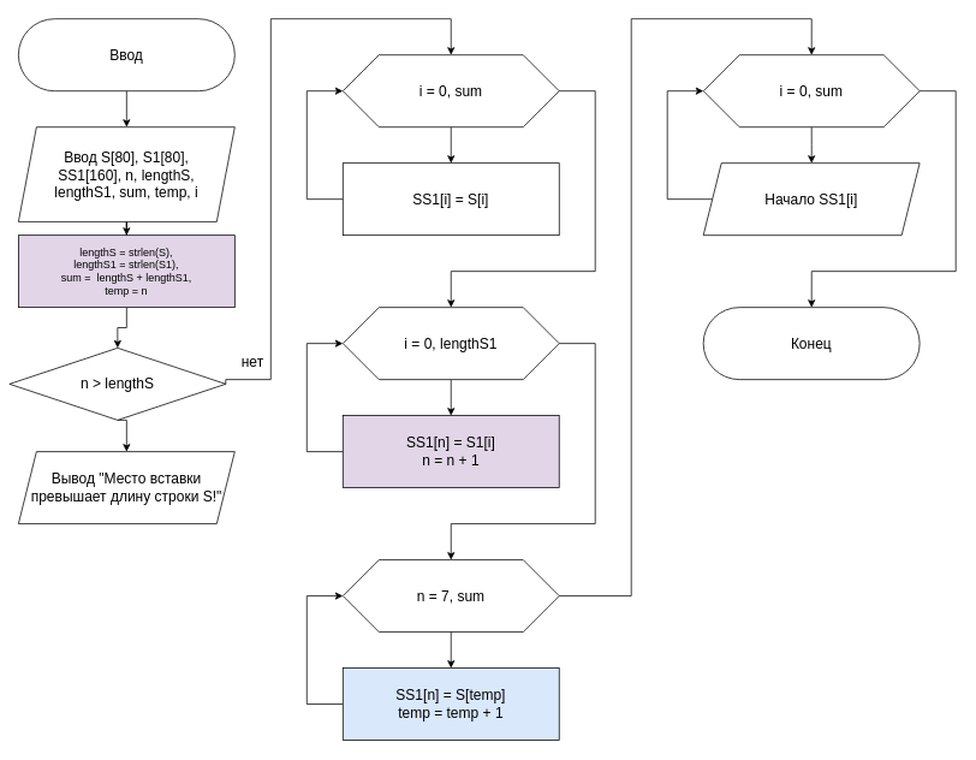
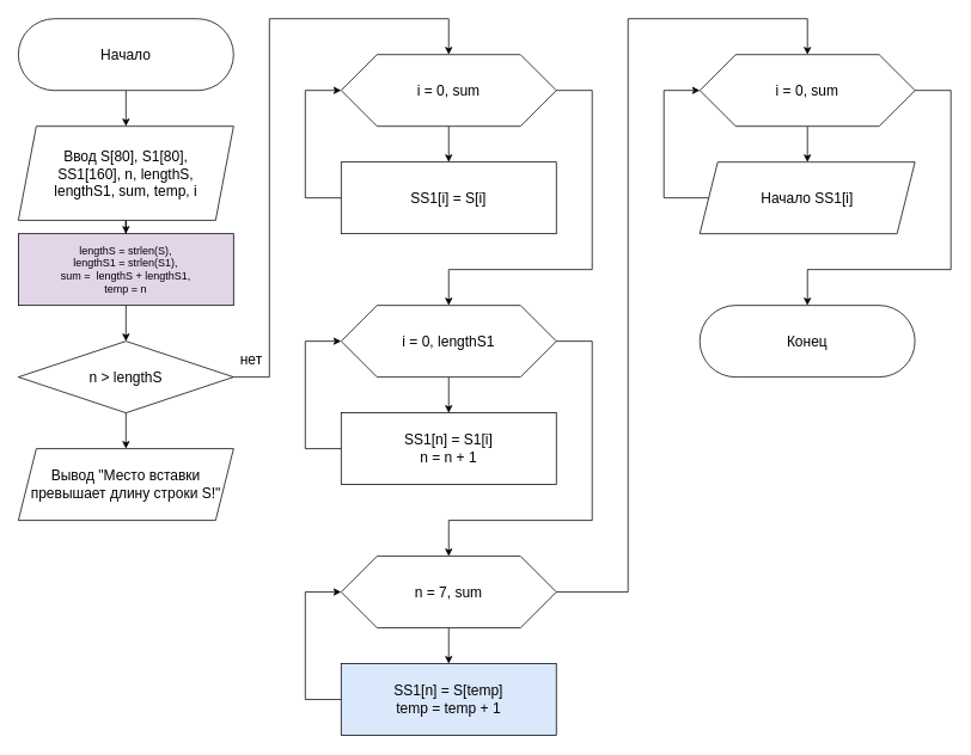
  <mxCell id="0" />
  <mxCell id="1" parent="0" />
  <mxCell id="2" style="edgeStyle=orthogonalEdgeStyle;rounded=0;orthogonalLoop=1;jettySize=auto;html=1;exitX=0.5;exitY=1;exitDx=0;exitDy=0;entryX=0.5;entryY=0;entryDx=0;entryDy=0;fontSize=16;" edge="1" parent="1" source="3" target="5"><mxGeometry relative="1" as="geometry" /></mxCell>
- <mxCell id="3" value="Ввод" style="rounded=1;whiteSpace=wrap;html=1;arcSize=50;fontSize=16;" vertex="1" parent="1"><mxGeometry x="20" y="20" width="240" height="80" as="geometry" /></mxCell>
+ <mxCell id="3" value="Начало" style="rounded=1;whiteSpace=wrap;html=1;arcSize=50;fontSize=16;" vertex="1" parent="1"><mxGeometry x="20" y="20" width="240" height="80" as="geometry" /></mxCell>
  <mxCell id="4" style="edgeStyle=orthogonalEdgeStyle;rounded=0;orthogonalLoop=1;jettySize=auto;html=1;exitX=0.5;exitY=1;exitDx=0;exitDy=0;" edge="1" parent="1" source="5" target="7"><mxGeometry relative="1" as="geometry" /></mxCell>
  <mxCell id="5" value="Ввод S[80], S1[80],&lt;br&gt;SS1[160], n, lengthS,&lt;br&gt;lengthS1, sum, temp, i" style="shape=parallelogram;perimeter=parallelogramPerimeter;whiteSpace=wrap;html=1;fixedSize=1;fontSize=16;" vertex="1" parent="1"><mxGeometry x="20" y="140" width="240" height="105" as="geometry" /></mxCell>
  <mxCell id="6" style="edgeStyle=orthogonalEdgeStyle;rounded=0;orthogonalLoop=1;jettySize=auto;html=1;exitX=0.5;exitY=1;exitDx=0;exitDy=0;entryX=0.5;entryY=0;entryDx=0;entryDy=0;" edge="1" parent="1" source="7" target="10"><mxGeometry relative="1" as="geometry" /></mxCell>
  <mxCell id="7" value="lengthS = strlen(S),&lt;br&gt;lengthS1 = strlen(S1),&lt;br&gt;sum =&amp;nbsp; lengthS + lengthS1,&lt;br&gt;temp = n" style="rounded=0;whiteSpace=wrap;html=1;fillColor=#e1d5e7;" vertex="1" parent="1"><mxGeometry x="20" y="260" width="240" height="80" as="geometry" /></mxCell>
  <mxCell id="8" style="edgeStyle=orthogonalEdgeStyle;rounded=0;orthogonalLoop=1;jettySize=auto;html=1;exitX=0.5;exitY=1;exitDx=0;exitDy=0;entryX=0.5;entryY=0;entryDx=0;entryDy=0;fontSize=16;" edge="1" parent="1" source="10" target="11"><mxGeometry relative="1" as="geometry" /></mxCell>
  <mxCell id="9" value="" style="edgeStyle=orthogonalEdgeStyle;rounded=0;orthogonalLoop=1;jettySize=auto;html=1;entryX=0.5;entryY=0;entryDx=0;entryDy=0;exitX=1;exitY=0.5;exitDx=0;exitDy=0;" edge="1" parent="1" source="10" target="14"><mxGeometry relative="1" as="geometry"><mxPoint x="400" y="420" as="targetPoint" /><Array as="points"><mxPoint x="300" y="420" /><mxPoint x="300" y="20" /><mxPoint x="500" y="20" /></Array></mxGeometry></mxCell>
- <mxCell id="10" value="n &amp;gt; lengthS" style="rhombus;whiteSpace=wrap;html=1;fontSize=16;" vertex="1" parent="1"><mxGeometry x="10" y="385" width="240" height="80" as="geometry" /></mxCell>
+ <mxCell id="10" value="n &amp;gt; lengthS" style="rhombus;whiteSpace=wrap;html=1;fontSize=16;" vertex="1" parent="1"><mxGeometry x="20" y="380" width="240" height="80" as="geometry" /></mxCell>
  <mxCell id="11" value="Вывод&amp;nbsp;&quot;Место вставки&lt;br style=&quot;font-size: 16px;&quot;&gt;превышает длину строки S!&quot;" style="shape=parallelogram;perimeter=parallelogramPerimeter;whiteSpace=wrap;html=1;fixedSize=1;fontSize=16;" vertex="1" parent="1"><mxGeometry x="20" y="500" width="240" height="80" as="geometry" /></mxCell>
  <mxCell id="12" style="edgeStyle=orthogonalEdgeStyle;rounded=0;orthogonalLoop=1;jettySize=auto;html=1;exitX=0.5;exitY=1;exitDx=0;exitDy=0;entryX=0.5;entryY=0;entryDx=0;entryDy=0;fontSize=16;" edge="1" parent="1" source="14" target="16"><mxGeometry relative="1" as="geometry" /></mxCell>
  <mxCell id="13" style="edgeStyle=orthogonalEdgeStyle;rounded=0;orthogonalLoop=1;jettySize=auto;html=1;exitX=1;exitY=0.5;exitDx=0;exitDy=0;fontSize=16;" edge="1" parent="1" source="14"><mxGeometry relative="1" as="geometry"><mxPoint x="500" y="340" as="targetPoint" /><Array as="points"><mxPoint x="660" y="100" /><mxPoint x="660" y="300" /><mxPoint x="500" y="300" /></Array></mxGeometry></mxCell>
  <mxCell id="14" value="i = 0, sum" style="shape=hexagon;perimeter=hexagonPerimeter2;whiteSpace=wrap;html=1;fixedSize=1;size=40;fontSize=16;" vertex="1" parent="1"><mxGeometry x="380" y="60" width="240" height="80" as="geometry" /></mxCell>
  <mxCell id="15" style="edgeStyle=orthogonalEdgeStyle;rounded=0;orthogonalLoop=1;jettySize=auto;html=1;exitX=0;exitY=0.5;exitDx=0;exitDy=0;entryX=0;entryY=0.5;entryDx=0;entryDy=0;" edge="1" parent="1" source="16" target="14"><mxGeometry relative="1" as="geometry"><Array as="points"><mxPoint x="340" y="220" /><mxPoint x="340" y="100" /></Array></mxGeometry></mxCell>
  <mxCell id="16" value="SS1[i] = S[i]" style="rounded=0;whiteSpace=wrap;html=1;fontSize=16;" vertex="1" parent="1"><mxGeometry x="380" y="180" width="240" height="80" as="geometry" /></mxCell>
  <mxCell id="17" style="edgeStyle=orthogonalEdgeStyle;rounded=0;orthogonalLoop=1;jettySize=auto;html=1;exitX=0.5;exitY=1;exitDx=0;exitDy=0;entryX=0.5;entryY=0;entryDx=0;entryDy=0;fontSize=16;" edge="1" parent="1" source="18" target="21"><mxGeometry relative="1" as="geometry" /></mxCell>
  <mxCell id="18" value="i = 0, lengthS1" style="shape=hexagon;perimeter=hexagonPerimeter2;whiteSpace=wrap;html=1;fixedSize=1;size=40;fontSize=16;" vertex="1" parent="1"><mxGeometry x="380" y="340" width="240" height="80" as="geometry" /></mxCell>
  <mxCell id="19" style="edgeStyle=orthogonalEdgeStyle;rounded=0;orthogonalLoop=1;jettySize=auto;html=1;exitX=0;exitY=0.5;exitDx=0;exitDy=0;entryX=0;entryY=0.5;entryDx=0;entryDy=0;" edge="1" parent="1" source="21" target="18"><mxGeometry relative="1" as="geometry"><Array as="points"><mxPoint x="340" y="500" /><mxPoint x="340" y="380" /></Array></mxGeometry></mxCell>
  <mxCell id="20" style="edgeStyle=orthogonalEdgeStyle;rounded=0;orthogonalLoop=1;jettySize=auto;html=1;exitX=1;exitY=0.5;exitDx=0;exitDy=0;fontSize=16;" edge="1" parent="1" source="18"><mxGeometry relative="1" as="geometry"><mxPoint x="500" y="620" as="targetPoint" /><Array as="points"><mxPoint x="660" y="380" /><mxPoint x="660" y="580" /><mxPoint x="500" y="580" /></Array></mxGeometry></mxCell>
- <mxCell id="21" value="SS1[n] = S1[i]&lt;br style=&quot;font-size: 16px;&quot;&gt;n = n + 1" style="rounded=0;whiteSpace=wrap;html=1;fontSize=16;fillColor=#e1d5e7;" vertex="1" parent="1"><mxGeometry x="380" y="460" width="240" height="80" as="geometry" /></mxCell>
+ <mxCell id="21" value="SS1[n] = S1[i]&lt;br style=&quot;font-size: 16px;&quot;&gt;n = n + 1" style="rounded=0;whiteSpace=wrap;html=1;fontSize=16;" vertex="1" parent="1"><mxGeometry x="380" y="460" width="240" height="80" as="geometry" /></mxCell>
  <mxCell id="22" style="edgeStyle=orthogonalEdgeStyle;rounded=0;orthogonalLoop=1;jettySize=auto;html=1;exitX=0.5;exitY=1;exitDx=0;exitDy=0;entryX=0.5;entryY=0;entryDx=0;entryDy=0;fontSize=16;" edge="1" parent="1" source="24" target="26"><mxGeometry relative="1" as="geometry" /></mxCell>
  <mxCell id="23" style="edgeStyle=orthogonalEdgeStyle;rounded=0;orthogonalLoop=1;jettySize=auto;html=1;exitX=1;exitY=0.5;exitDx=0;exitDy=0;entryX=0.5;entryY=0;entryDx=0;entryDy=0;" edge="1" parent="1" source="24" target="28"><mxGeometry relative="1" as="geometry"><Array as="points"><mxPoint x="700" y="660" /><mxPoint x="700" y="20" /><mxPoint x="900" y="20" /></Array></mxGeometry></mxCell>
  <mxCell id="24" value="n = 7, sum" style="shape=hexagon;perimeter=hexagonPerimeter2;whiteSpace=wrap;html=1;fixedSize=1;size=40;fontSize=16;" vertex="1" parent="1"><mxGeometry x="380" y="620" width="240" height="80" as="geometry" /></mxCell>
  <mxCell id="25" style="edgeStyle=orthogonalEdgeStyle;rounded=0;orthogonalLoop=1;jettySize=auto;html=1;exitX=0;exitY=0.5;exitDx=0;exitDy=0;entryX=0;entryY=0.5;entryDx=0;entryDy=0;" edge="1" parent="1" source="26" target="24"><mxGeometry relative="1" as="geometry"><Array as="points"><mxPoint x="340" y="780" /><mxPoint x="340" y="660" /></Array></mxGeometry></mxCell>
  <mxCell id="26" value="SS1[n] = S[temp]&lt;br style=&quot;font-size: 16px;&quot;&gt;temp = temp + 1" style="rounded=0;whiteSpace=wrap;html=1;fontSize=16;fillColor=#dae8fc;" vertex="1" parent="1"><mxGeometry x="380" y="740" width="240" height="80" as="geometry" /></mxCell>
  <mxCell id="27" style="edgeStyle=orthogonalEdgeStyle;rounded=0;orthogonalLoop=1;jettySize=auto;html=1;exitX=0.5;exitY=1;exitDx=0;exitDy=0;entryX=0.5;entryY=0;entryDx=0;entryDy=0;fontSize=16;" edge="1" parent="1" source="28"><mxGeometry relative="1" as="geometry"><mxPoint x="900.05" y="180" as="targetPoint" /></mxGeometry></mxCell>
  <mxCell id="28" value="i = 0, sum" style="shape=hexagon;perimeter=hexagonPerimeter2;whiteSpace=wrap;html=1;fixedSize=1;size=40;fontSize=16;" vertex="1" parent="1"><mxGeometry x="780.05" y="60" width="240" height="80" as="geometry" /></mxCell>
  <mxCell id="29" style="edgeStyle=orthogonalEdgeStyle;rounded=0;orthogonalLoop=1;jettySize=auto;html=1;exitX=0;exitY=0.5;exitDx=0;exitDy=0;entryX=0;entryY=0.5;entryDx=0;entryDy=0;fontSize=16;" edge="1" parent="1" source="31" target="28"><mxGeometry relative="1" as="geometry"><Array as="points"><mxPoint x="740" y="220" /><mxPoint x="740" y="100" /></Array><mxPoint x="780.05" y="220" as="sourcePoint" /></mxGeometry></mxCell>
  <mxCell id="30" style="edgeStyle=orthogonalEdgeStyle;rounded=0;orthogonalLoop=1;jettySize=auto;html=1;exitX=1;exitY=0.5;exitDx=0;exitDy=0;fontSize=16;" edge="1" parent="1" source="28"><mxGeometry relative="1" as="geometry"><mxPoint x="900.05" y="340" as="targetPoint" /><Array as="points"><mxPoint x="1060.05" y="100" /><mxPoint x="1060.05" y="300" /><mxPoint x="900.05" y="300" /></Array></mxGeometry></mxCell>
  <mxCell id="31" value="Начало SS1[i]" style="shape=parallelogram;perimeter=parallelogramPerimeter;whiteSpace=wrap;html=1;fixedSize=1;fontSize=16;" vertex="1" parent="1"><mxGeometry x="780" y="180" width="240" height="80" as="geometry" /></mxCell>
  <mxCell id="32" value="Конец" style="rounded=1;whiteSpace=wrap;html=1;arcSize=50;fontSize=16;" vertex="1" parent="1"><mxGeometry x="780" y="340" width="240" height="80" as="geometry" /></mxCell>
  <mxCell id="33" value="нет" style="text;html=1;strokeColor=none;fillColor=none;align=center;verticalAlign=middle;whiteSpace=wrap;rounded=0;fontSize=16;" vertex="1" parent="1"><mxGeometry x="260" y="380" width="40" height="40" as="geometry" /></mxCell>
